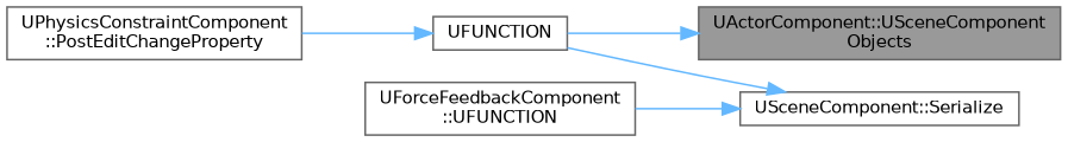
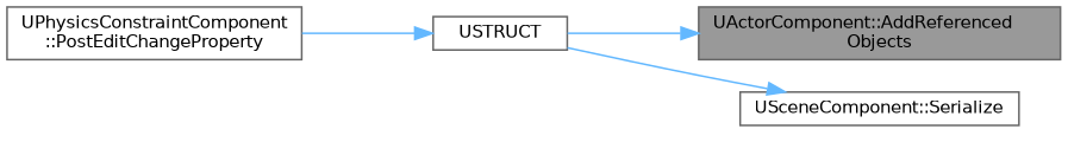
  digraph {
    rankdir=RL
    node [color=grey40 fillcolor=white fontname=Helvetica fontsize=10 shape=box style=filled]
    edge [color=steelblue1 dir=back fontname=Helvetica fontsize=10 labelfontname=Helvetica labelfontsize=10 style=solid]
-   n1 [color=gray40 fillcolor=grey60 fontcolor=black height=0.2 label="UActorComponent::USceneComponent\lObjects" width=0.4]
-   n2 [height=0.2 label=UFUNCTION width=0.4]
+   n1 [color=gray40 fillcolor=grey60 fontcolor=black height=0.2 label="UActorComponent::AddReferenced\lObjects" width=0.4]
+   n2 [height=0.2 label=USTRUCT width=0.4]
    n3 [height=0.2 label="USceneComponent::Serialize" width=0.4]
-   n4 [height=0.2 label="UForceFeedbackComponent\l::UFUNCTION" width=0.4]
    n5 [height=0.2 label="UPhysicsConstraintComponent\l::PostEditChangeProperty" width=0.4]
    n1 -> n2
    n2 -> n5
    n3 -> n2
-   n3 -> n4
  }
